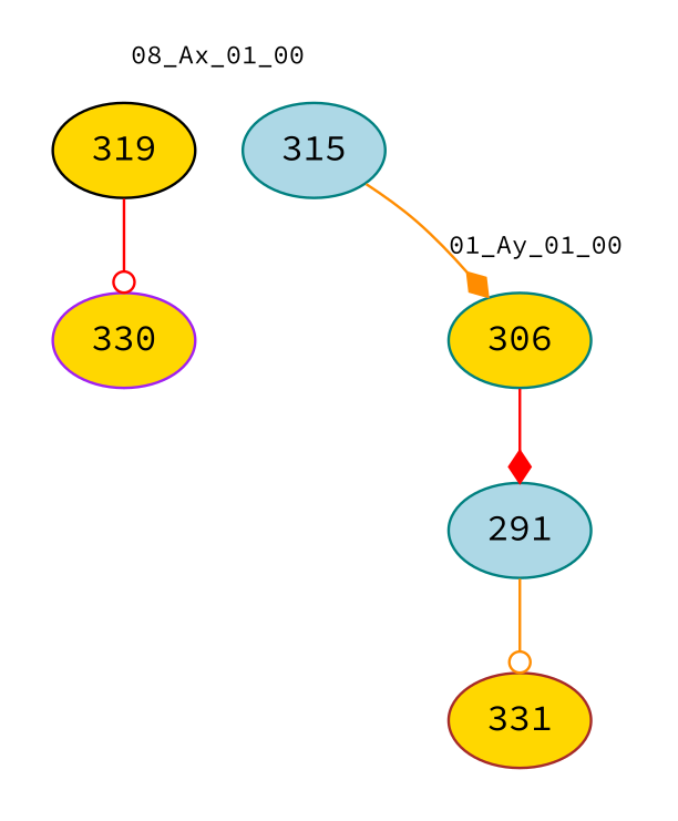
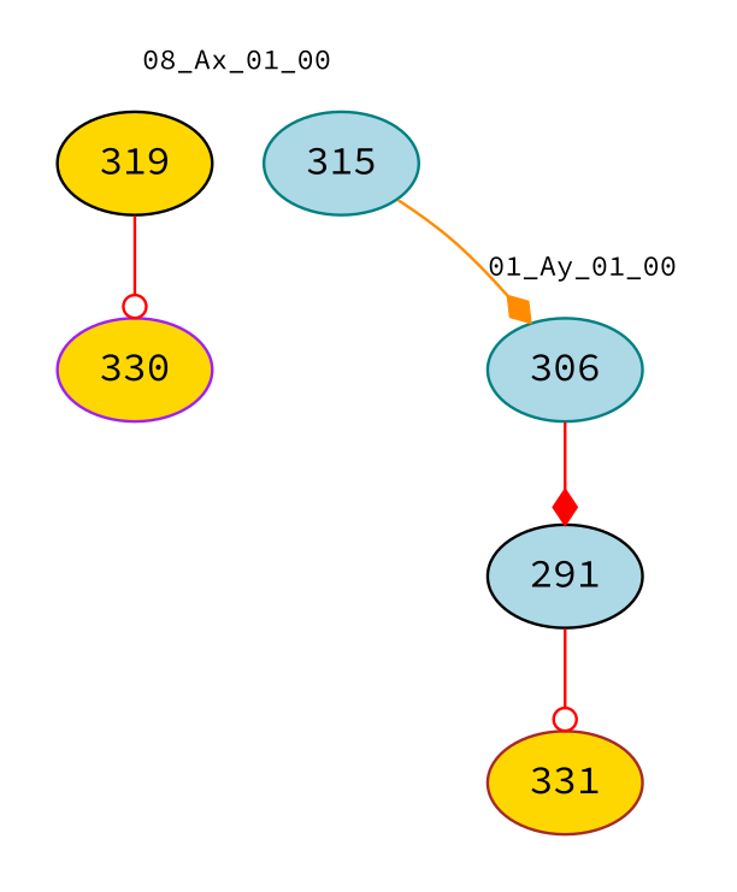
  digraph {
    fontname="Source Code Pro"
    node [color=teal fillcolor=lightblue fontname="Source Code Pro" style=filled]
    edge [arrowhead=diamond color=red fontname="Source Code Pro"]
-   n1 [fillcolor=gold label=306]
-   n2 [label=291]
+   n1 [label=306]
+   n2 [color=black label=291]
    n3 [color=brown fillcolor=gold label=331]
    n4 [label=315]
    n5 [color=black fillcolor=gold label=319]
    n6 [color=purple fillcolor=gold label=330]
    subgraph cluster_1 {
      color=white
      fontsize=10
      label="01_Ay_01_00"
      n1
      n2
      n3
    }
    subgraph cluster_2 {
      color=white
      fontsize=10
      label="08_Ax_01_00"
      n4
      n5
      n6
    }
    n1 -> n2
-   n2 -> n3 [arrowhead=odot color=darkorange]
+   n2 -> n3 [arrowhead=odot]
    n4 -> n1 [color=darkorange]
    n5 -> n6 [arrowhead=odot]
  }
